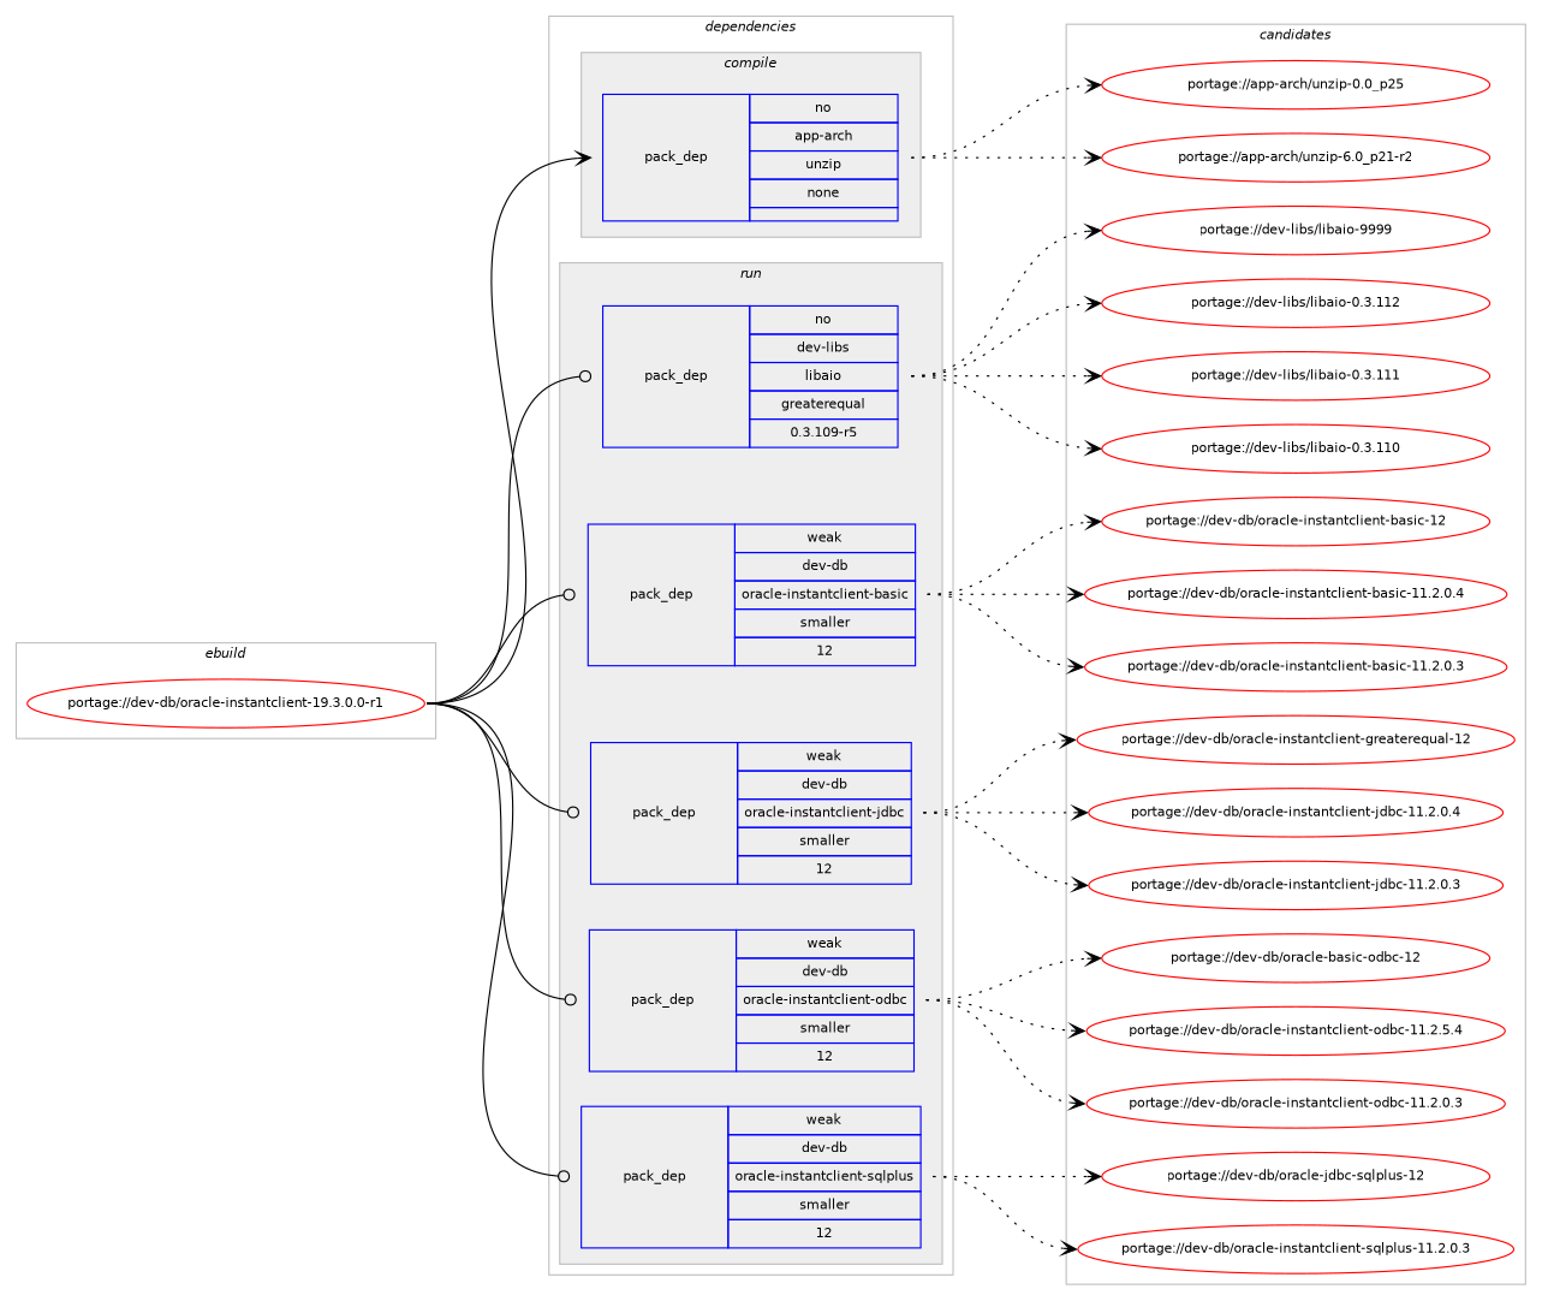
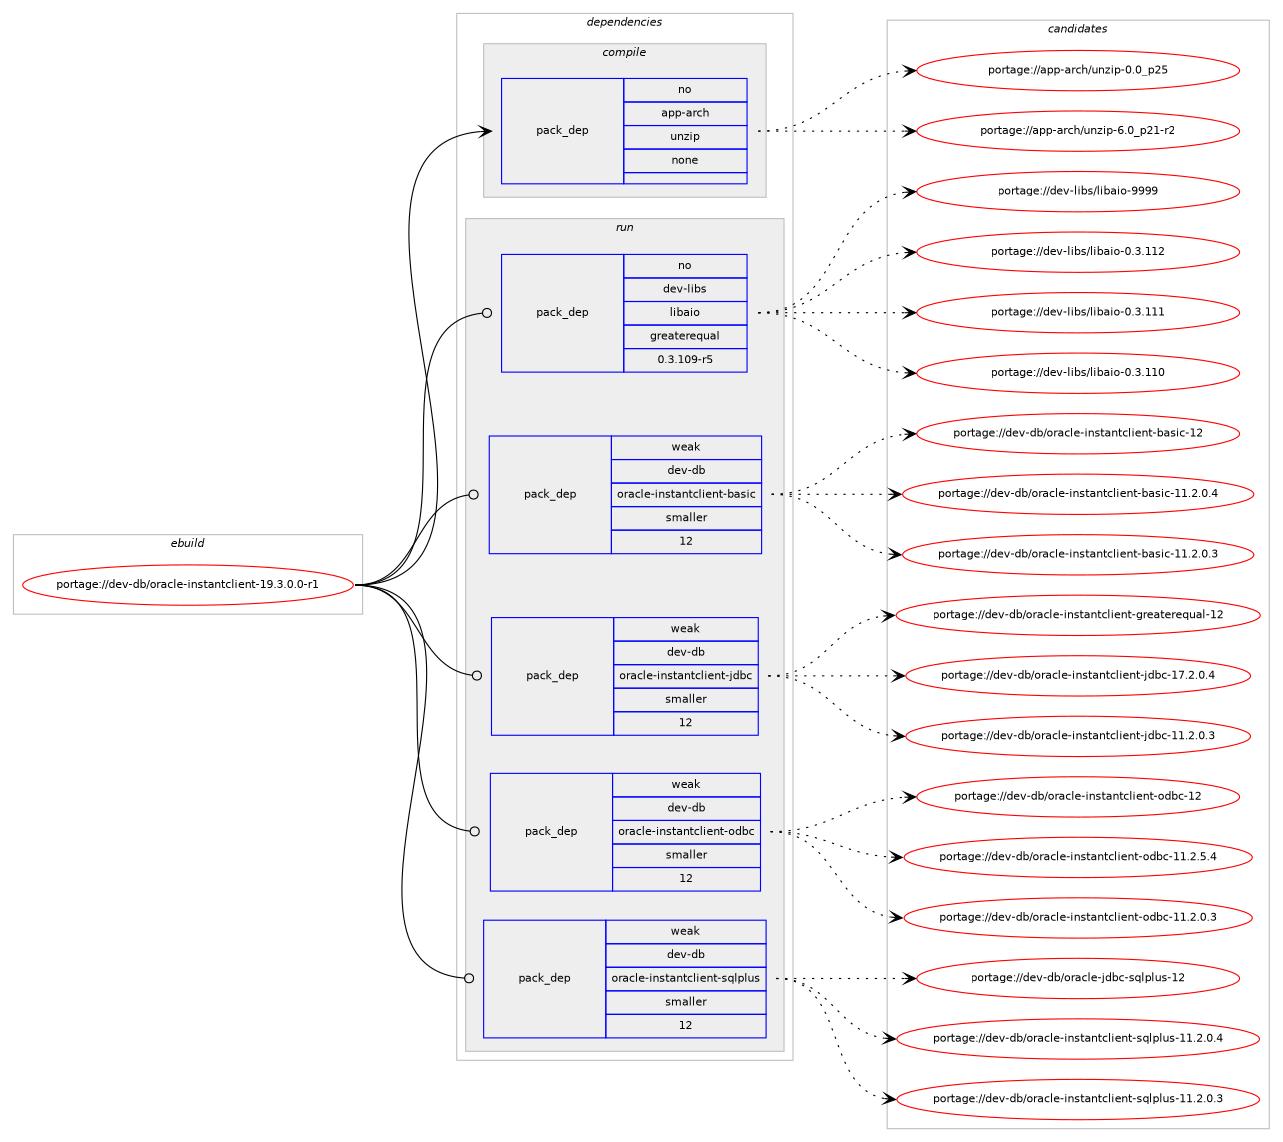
  digraph {
    compound=true
    concentrate=true
    fontname=Helvetica
    fontsize=10
    newrank=true
    rankdir=LR
    ranksep=1.5
    node [color=red fontname=Helvetica fontsize=10]
    edge [arrowhead=vee headport=w style=dotted tailport=e weight=100]
    n1 [label="portage://dev-db/oracle-instantclient-19.3.0.0-r1" width=4]
    n2 [color=blue label=<<TABLE BORDER="0" CELLBORDER="1" CELLSPACING="0" CELLPADDING="4" WIDTH="220"><TR><TD ROWSPAN="6" CELLPADDING="30">pack_dep</TD></TR><TR><TD WIDTH="110">no</TD></TR><TR><TD>app-arch</TD></TR><TR><TD>unzip</TD></TR><TR><TD>none</TD></TR><TR><TD></TD></TR></TABLE>> shape=none]
    n3 [color=blue label=<<TABLE BORDER="0" CELLBORDER="1" CELLSPACING="0" CELLPADDING="4" WIDTH="220"><TR><TD ROWSPAN="6" CELLPADDING="30">pack_dep</TD></TR><TR><TD WIDTH="110">no</TD></TR><TR><TD>dev-libs</TD></TR><TR><TD>libaio</TD></TR><TR><TD>greaterequal</TD></TR><TR><TD>0.3.109-r5</TD></TR></TABLE>> shape=none]
    n4 [color=blue label=<<TABLE BORDER="0" CELLBORDER="1" CELLSPACING="0" CELLPADDING="4" WIDTH="220"><TR><TD ROWSPAN="6" CELLPADDING="30">pack_dep</TD></TR><TR><TD WIDTH="110">weak</TD></TR><TR><TD>dev-db</TD></TR><TR><TD>oracle-instantclient-basic</TD></TR><TR><TD>smaller</TD></TR><TR><TD>12</TD></TR></TABLE>> shape=none]
    n5 [color=blue label=<<TABLE BORDER="0" CELLBORDER="1" CELLSPACING="0" CELLPADDING="4" WIDTH="220"><TR><TD ROWSPAN="6" CELLPADDING="30">pack_dep</TD></TR><TR><TD WIDTH="110">weak</TD></TR><TR><TD>dev-db</TD></TR><TR><TD>oracle-instantclient-jdbc</TD></TR><TR><TD>smaller</TD></TR><TR><TD>12</TD></TR></TABLE>> shape=none]
    n6 [color=blue label=<<TABLE BORDER="0" CELLBORDER="1" CELLSPACING="0" CELLPADDING="4" WIDTH="220"><TR><TD ROWSPAN="6" CELLPADDING="30">pack_dep</TD></TR><TR><TD WIDTH="110">weak</TD></TR><TR><TD>dev-db</TD></TR><TR><TD>oracle-instantclient-odbc</TD></TR><TR><TD>smaller</TD></TR><TR><TD>12</TD></TR></TABLE>> shape=none]
    n7 [color=blue label=<<TABLE BORDER="0" CELLBORDER="1" CELLSPACING="0" CELLPADDING="4" WIDTH="220"><TR><TD ROWSPAN="6" CELLPADDING="30">pack_dep</TD></TR><TR><TD WIDTH="110">weak</TD></TR><TR><TD>dev-db</TD></TR><TR><TD>oracle-instantclient-sqlplus</TD></TR><TR><TD>smaller</TD></TR><TR><TD>12</TD></TR></TABLE>> shape=none]
    n8 [label="portage://app-arch/unzip-0.0_p25" width=4]
    n9 [label="portage://app-arch/unzip-6.0_p21-r2" width=4]
    n10 [label="portage://dev-libs/libaio-9999" width=4]
    n11 [label="portage://dev-libs/libaio-0.3.112" width=4]
    n12 [label="portage://dev-libs/libaio-0.3.111" width=4]
    n13 [label="portage://dev-libs/libaio-0.3.110" width=4]
    n14 [label="portage://dev-db/oracle-instantclient-basic-12" width=4]
    n15 [label="portage://dev-db/oracle-instantclient-basic-11.2.0.4" width=4]
    n16 [label="portage://dev-db/oracle-instantclient-basic-11.2.0.3" width=4]
    n17 [label="portage://dev-db/oracle-instantclient-greaterequal-12" width=4]
-   n18 [label="portage://dev-db/oracle-instantclient-jdbc-11.2.0.4" width=4]
+   n18 [label="portage://dev-db/oracle-instantclient-jdbc-17.2.0.4" width=4]
    n19 [label="portage://dev-db/oracle-instantclient-jdbc-11.2.0.3" width=4]
-   n20 [label="portage://dev-db/oracle-basic-odbc-12" width=4]
+   n20 [label="portage://dev-db/oracle-instantclient-odbc-12" width=4]
    n21 [label="portage://dev-db/oracle-instantclient-odbc-11.2.5.4" width=4]
    n22 [label="portage://dev-db/oracle-instantclient-odbc-11.2.0.3" width=4]
    n23 [label="portage://dev-db/oracle-jdbc-sqlplus-12" width=4]
+   n24 [label="portage://dev-db/oracle-instantclient-sqlplus-11.2.0.4" width=4]
    n25 [label="portage://dev-db/oracle-instantclient-sqlplus-11.2.0.3" width=4]
    subgraph cluster_1 {
      color=gray
      label=<<i>ebuild</i>>
      n1
    }
    subgraph cluster_2 {
      color=gray
      label=<<i>dependencies</i>>
      subgraph cluster_3 {
        color=gray
        fillcolor="#eeeeee"
        label=<<i>compile</i>>
        style=filled
        subgraph sub_4 {
          color=gray
          fillcolor="#eeeeee"
          label=<<i>compile</i>>
          style=filled
          n2
        }
      }
      subgraph cluster_5 {
        color=gray
        fillcolor="#eeeeee"
        label=<<i>compile and run</i>>
        style=filled
      }
      subgraph cluster_6 {
        color=gray
        fillcolor="#eeeeee"
        label=<<i>run</i>>
        style=filled
        subgraph sub_7 {
          color=gray
          fillcolor="#eeeeee"
          label=<<i>run</i>>
          style=filled
          n3
        }
        subgraph sub_8 {
          color=gray
          fillcolor="#eeeeee"
          label=<<i>run</i>>
          style=filled
          n4
        }
        subgraph sub_9 {
          color=gray
          fillcolor="#eeeeee"
          label=<<i>run</i>>
          style=filled
          n5
        }
        subgraph sub_10 {
          color=gray
          fillcolor="#eeeeee"
          label=<<i>run</i>>
          style=filled
          n6
        }
        subgraph sub_11 {
          color=gray
          fillcolor="#eeeeee"
          label=<<i>run</i>>
          style=filled
          n7
        }
      }
    }
    subgraph cluster_12 {
      color=gray
      label=<<i>candidates</i>>
      rank=same
      subgraph sub_13 {
        color=black
        label=<<i>candidates</i>>
        nodesep=1
        rank=same
        n8
        n9
      }
      subgraph sub_14 {
        color=black
        label=<<i>candidates</i>>
        nodesep=1
        rank=same
        n10
        n11
        n12
        n13
      }
      subgraph sub_15 {
        color=black
        label=<<i>candidates</i>>
        nodesep=1
        rank=same
        n14
        n15
        n16
      }
      subgraph sub_16 {
        color=black
        label=<<i>candidates</i>>
        nodesep=1
        rank=same
        n17
        n18
        n19
      }
      subgraph sub_17 {
        color=black
        label=<<i>candidates</i>>
        nodesep=1
        rank=same
        n20
        n21
        n22
      }
      subgraph sub_18 {
        color=black
        label=<<i>candidates</i>>
        nodesep=1
        rank=same
        n23
+       n24
        n25
      }
    }
    n1 -> n2 [style=solid weight=20]
    n1 -> n3 [arrowhead=odot style=solid weight=20]
    n1 -> n4 [arrowhead=odot style=solid weight=20]
    n1 -> n5 [arrowhead=odot style=solid weight=20]
    n1 -> n6 [arrowhead=odot style=solid weight=20]
    n1 -> n7 [arrowhead=odot style=solid weight=20]
    n2 -> n8
    n2 -> n9
    n3 -> n10
    n3 -> n11
    n3 -> n12
    n3 -> n13
    n4 -> n14
    n4 -> n15
    n4 -> n16
    n5 -> n17
    n5 -> n18
    n5 -> n19
    n6 -> n20
    n6 -> n21
    n6 -> n22
    n7 -> n23
+   n7 -> n24
    n7 -> n25
  }
